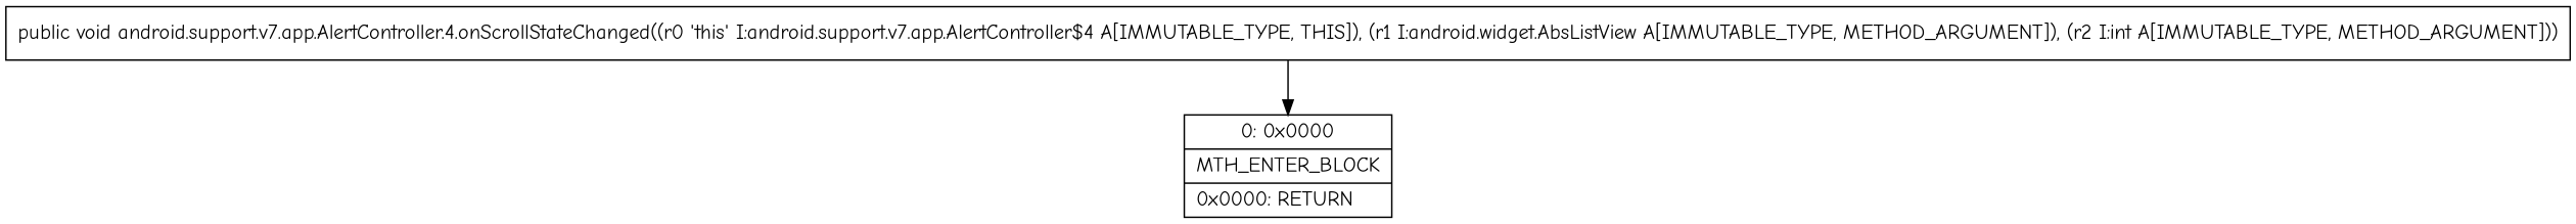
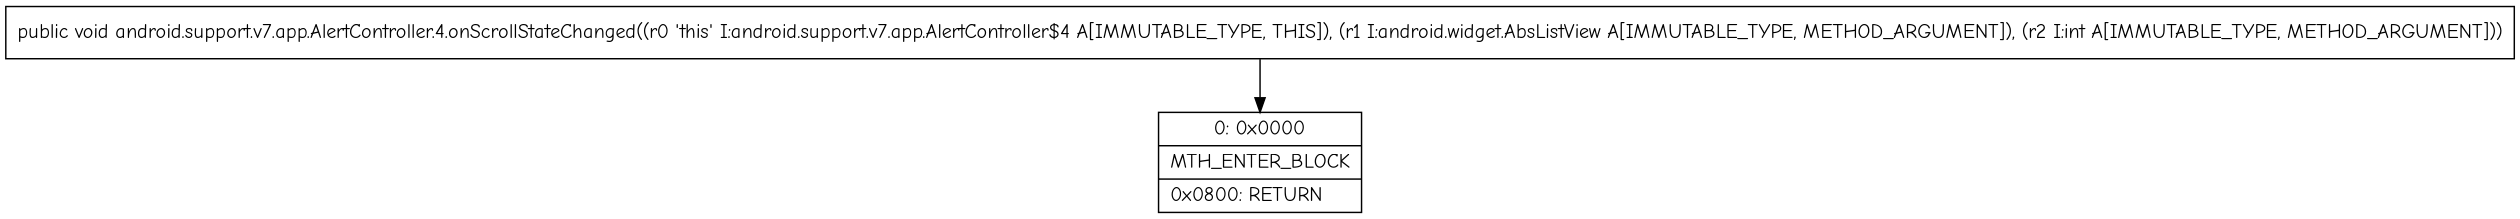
  digraph {
    fontname="Comic Neue"
    node [shape=record fontname="Comic Neue"]
-   n1 [label="{0\:\ 0x0000|MTH_ENTER_BLOCK\l|0x0000: RETURN   \l}"]
+   n1 [label="{0\:\ 0x0000|MTH_ENTER_BLOCK\l|0x0800: RETURN   \l}"]
    n2 [label="{public void android.support.v7.app.AlertController.4.onScrollStateChanged((r0 'this' I:android.support.v7.app.AlertController$4 A[IMMUTABLE_TYPE, THIS]), (r1 I:android.widget.AbsListView A[IMMUTABLE_TYPE, METHOD_ARGUMENT]), (r2 I:int A[IMMUTABLE_TYPE, METHOD_ARGUMENT])) }"]
    n2 -> n1 [fontname="Comic Neue"]
  }
